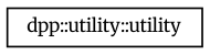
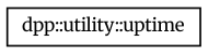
  digraph {
    rankdir=LR
    fontname=Merriweather
-   n1 [color=black fillcolor=white fontname=Merriweather fontsize=10 height=0.2 label="dpp::utility::utility" shape=record style=filled width=0.4]
+   n1 [color=black fillcolor=white fontname=Merriweather fontsize=10 height=0.2 label="dpp::utility::uptime" shape=record style=filled width=0.4]
  }
